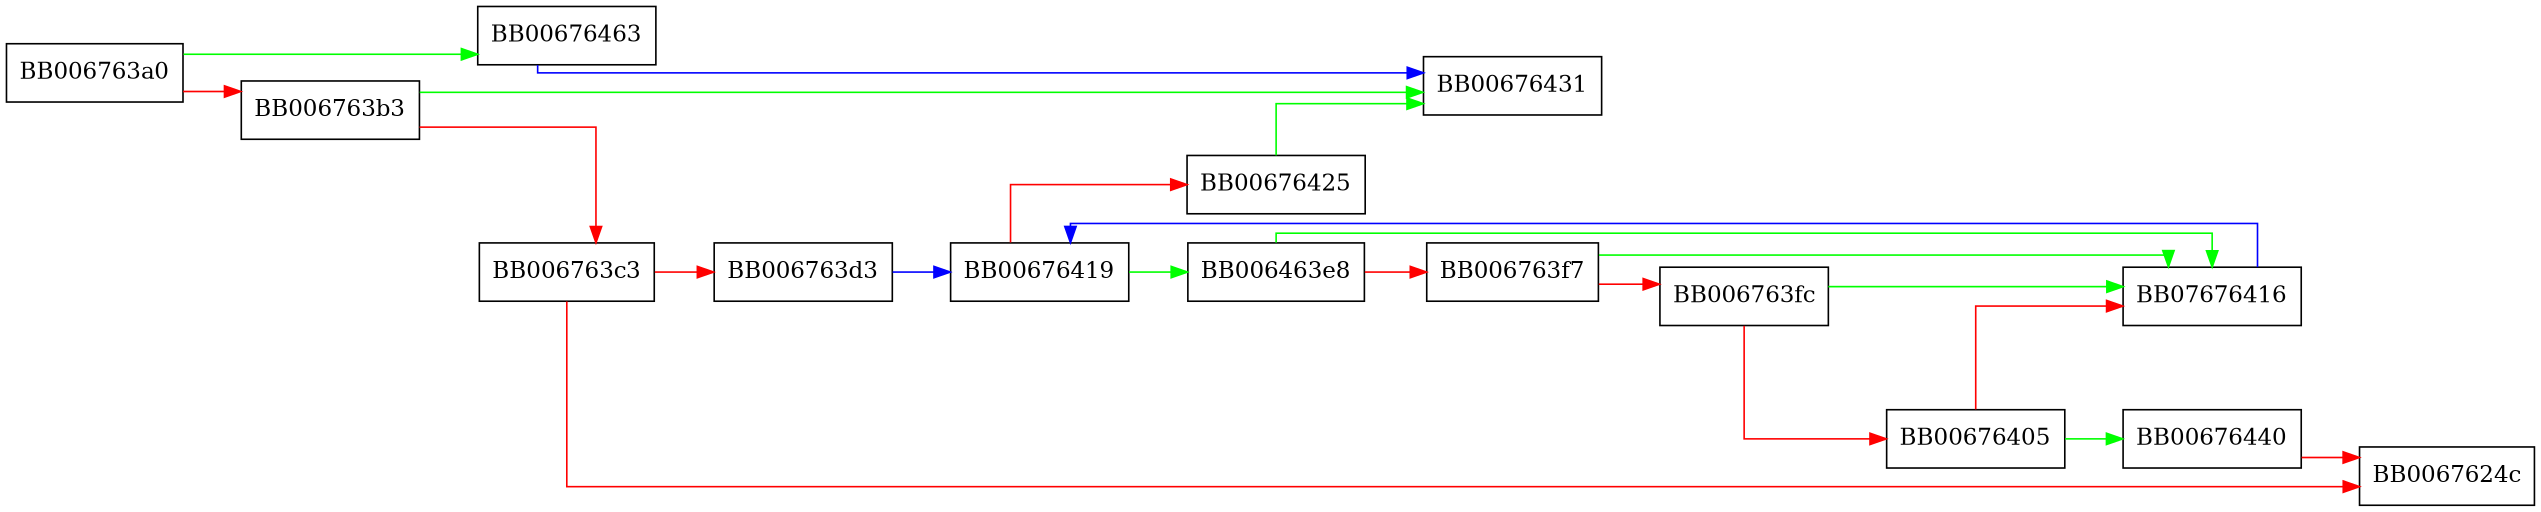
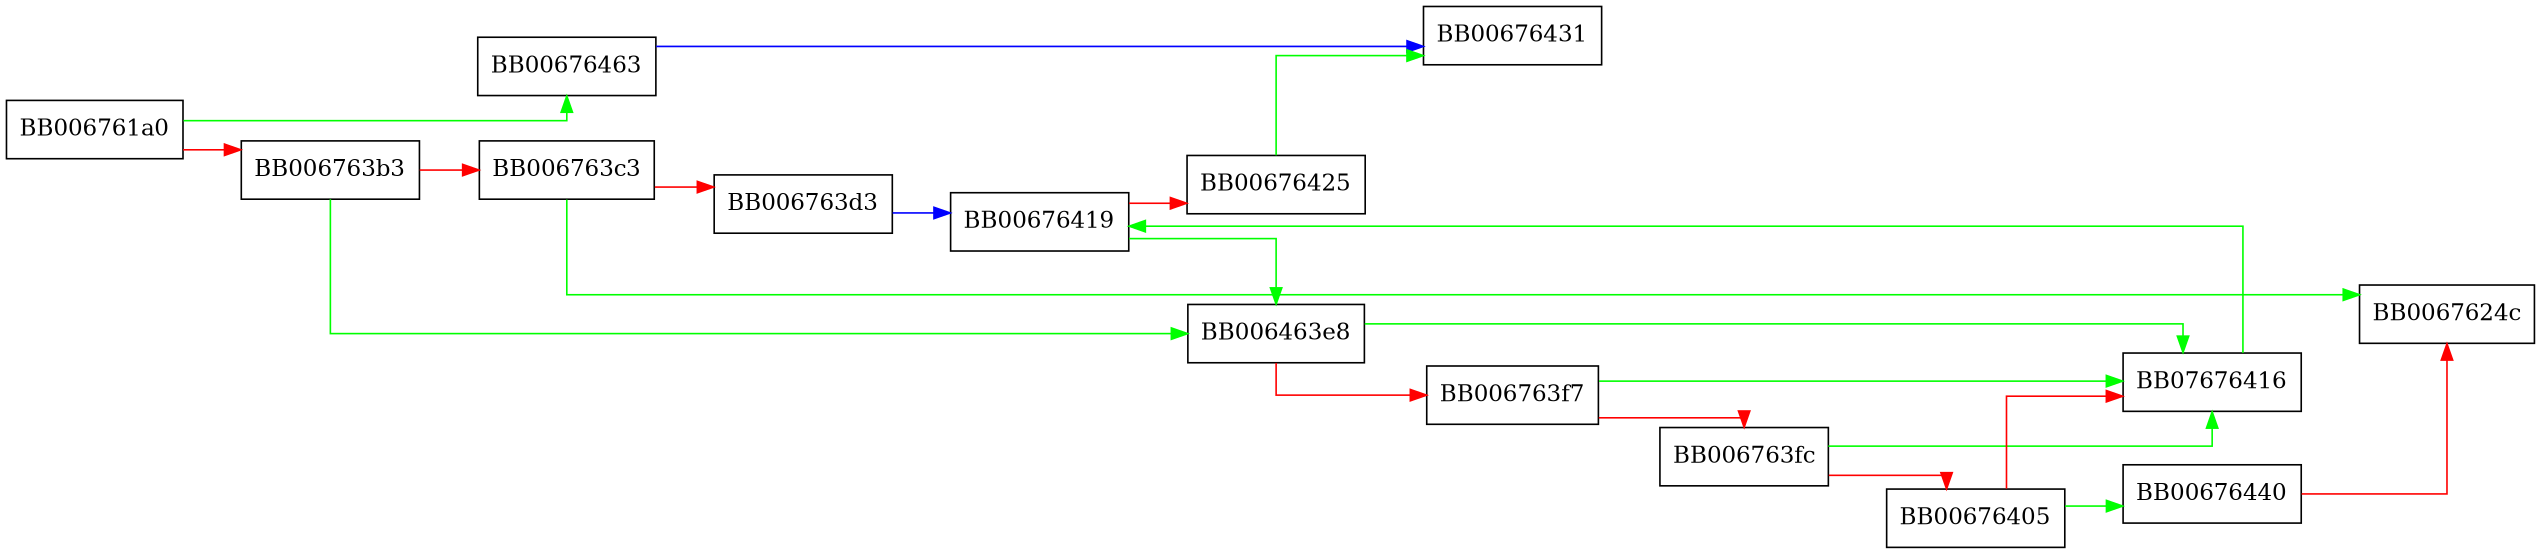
  digraph {
    rankdir=LR
    splines=ortho
    node [shape=box]
    edge [color=green]
    n1 [label=BB00676463]
-   BB006763a0
+   BB006763a0 [label=BB006761a0]
    BB006763b3
    BB00676431
    BB006763c3
    n6 [label=BB0067624c]
    BB006763d3
    BB00676419
    n9 [label=BB006463e8]
    BB00676425
    n11 [label=BB07676416]
    BB006763f7
    BB006763fc
    BB00676405
    BB00676440
    n1 -> BB00676431 [color=blue]
    BB006763a0 -> n1
    BB006763a0 -> BB006763b3 [color=red]
-   BB006763b3 -> BB00676431
+   BB006763b3 -> n9
    BB006763b3 -> BB006763c3 [color=red]
-   BB006763c3 -> n6 [color=red]
+   BB006763c3 -> n6
    BB006763c3 -> BB006763d3 [color=red]
    BB006763d3 -> BB00676419 [color=blue]
    BB00676419 -> n9
    BB00676419 -> BB00676425 [color=red]
    n9 -> n11
    n9 -> BB006763f7 [color=red]
    BB00676425 -> BB00676431
-   n11 -> BB00676419 [color=blue]
+   n11 -> BB00676419
    BB006763f7 -> n11
    BB006763f7 -> BB006763fc [color=red]
    BB006763fc -> n11
    BB006763fc -> BB00676405 [color=red]
    BB00676405 -> n11 [color=red]
    BB00676405 -> BB00676440
    BB00676440 -> n6 [color=red]
  }
